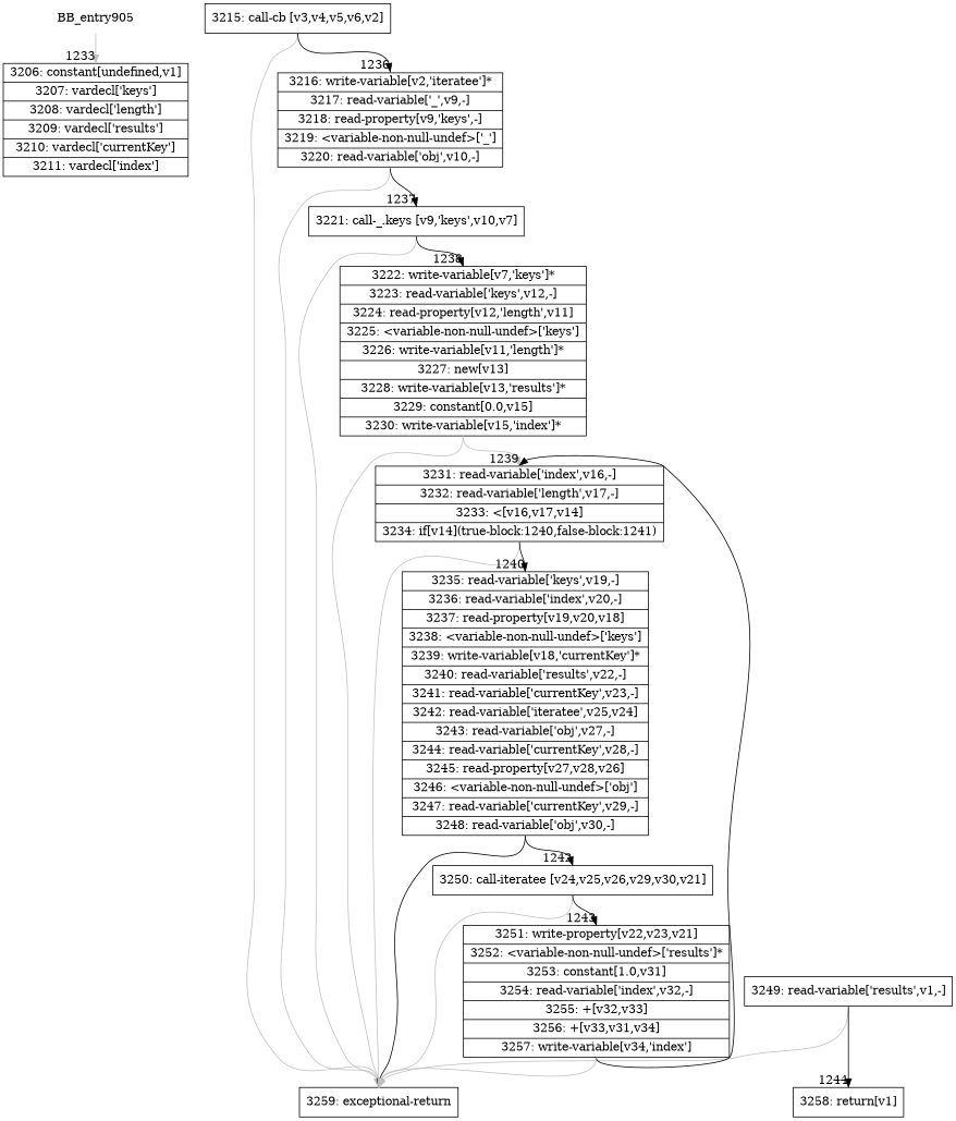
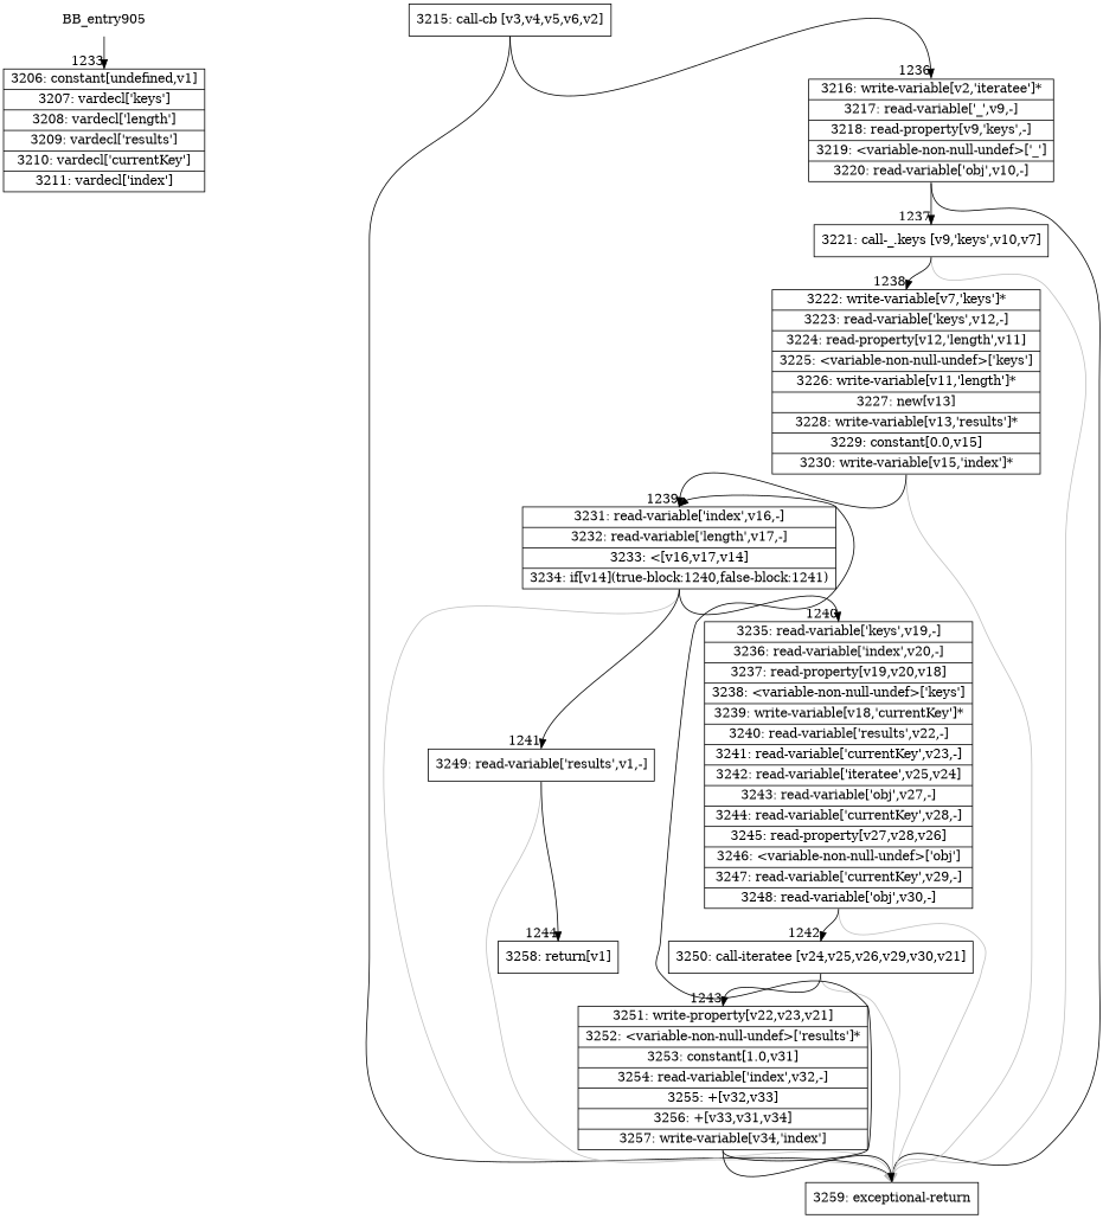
  digraph {
    rankdir=TD
    node [shape=record]
    edge [headport=n tailport=s]
    n1 [label=BB_entry905 shape=none]
    n2 [label="{3206: constant[undefined,v1]|3207: vardecl['keys']|3208: vardecl['length']|3209: vardecl['results']|3210: vardecl['currentKey']|3211: vardecl['index']}"]
    n3 [label="{3215: call-cb [v3,v4,v5,v6,v2]}"]
    n4 [label="{3259: exceptional-return}"]
    n5 [label="{3216: write-variable[v2,'iteratee']*|3217: read-variable['_',v9,-]|3218: read-property[v9,'keys',-]|3219: \<variable-non-null-undef\>['_']|3220: read-variable['obj',v10,-]}"]
    n6 [label="{3221: call-_.keys [v9,'keys',v10,v7]}"]
    n7 [label="{3222: write-variable[v7,'keys']*|3223: read-variable['keys',v12,-]|3224: read-property[v12,'length',v11]|3225: \<variable-non-null-undef\>['keys']|3226: write-variable[v11,'length']*|3227: new[v13]|3228: write-variable[v13,'results']*|3229: constant[0.0,v15]|3230: write-variable[v15,'index']*}"]
    n8 [label="{3231: read-variable['index',v16,-]|3232: read-variable['length',v17,-]|3233: \<[v16,v17,v14]|3234: if[v14](true-block:1240,false-block:1241)}"]
    n9 [label="{3235: read-variable['keys',v19,-]|3236: read-variable['index',v20,-]|3237: read-property[v19,v20,v18]|3238: \<variable-non-null-undef\>['keys']|3239: write-variable[v18,'currentKey']*|3240: read-variable['results',v22,-]|3241: read-variable['currentKey',v23,-]|3242: read-variable['iteratee',v25,v24]|3243: read-variable['obj',v27,-]|3244: read-variable['currentKey',v28,-]|3245: read-property[v27,v28,v26]|3246: \<variable-non-null-undef\>['obj']|3247: read-variable['currentKey',v29,-]|3248: read-variable['obj',v30,-]}"]
    n10 [label="{3249: read-variable['results',v1,-]}"]
    n11 [label="{3250: call-iteratee [v24,v25,v26,v29,v30,v21]}"]
    n12 [label="{3258: return[v1]}"]
    n13 [label="{3251: write-property[v22,v23,v21]|3252: \<variable-non-null-undef\>['results']*|3253: constant[1.0,v31]|3254: read-variable['index',v32,-]|3255: +[v32,v33]|3256: +[v33,v31,v34]|3257: write-variable[v34,'index']}"]
-   n1 -> n2 [headlabel="    1233" color=gray]
-   n3 -> n4 [color=gray]
+   n1 -> n2 [headlabel="    1233"]
+   n3 -> n4 [color=black]
    n3 -> n5 [headlabel="      1236"]
-   n5 -> n4 [color=gray]
+   n5 -> n4 [color=black]
    n5 -> n6 [headlabel="      1237"]
    n6 -> n4 [color=gray]
    n6 -> n7 [headlabel="      1238"]
    n7 -> n4 [color=gray]
-   n7 -> n8 [headlabel="      1239" color=gray]
+   n7 -> n8 [headlabel="      1239"]
    n8 -> n4 [color=gray]
    n8 -> n9 [headlabel="      1240"]
-   n9 -> n4 [color=black]
+   n8 -> n10 [headlabel="      1241"]
+   n9 -> n4 [color=gray]
    n9 -> n11 [headlabel="      1242"]
    n10 -> n4 [color=gray]
    n10 -> n12 [headlabel="      1244"]
    n11 -> n4 [color=gray]
    n11 -> n13 [headlabel="      1243"]
-   n13 -> n4 [color=gray]
+   n13 -> n4 [color=black]
    n13 -> n8
  }
